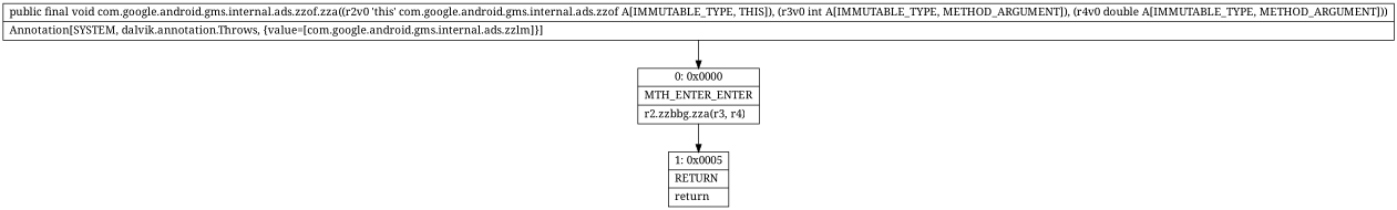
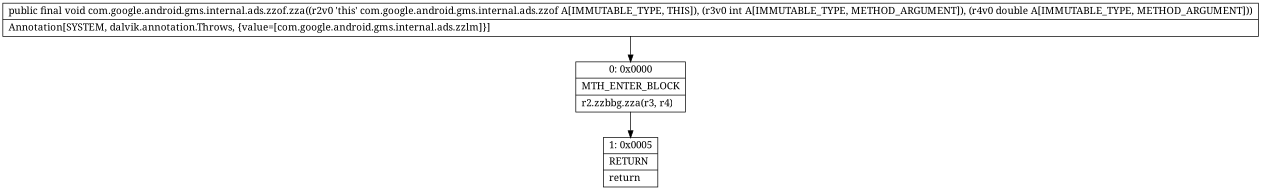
  digraph {
    fontname="Noto Serif"
    node [shape=record fontname="Noto Serif"]
    edge [fontname="Noto Serif"]
-   n1 [label="{0\:\ 0x0000|MTH_ENTER_ENTER\l|r2.zzbbg.zza(r3, r4)\l}"]
+   n1 [label="{0\:\ 0x0000|MTH_ENTER_BLOCK\l|r2.zzbbg.zza(r3, r4)\l}"]
    n2 [label="{1\:\ 0x0005|RETURN\l|return\l}"]
    n3 [label="{public final void com.google.android.gms.internal.ads.zzof.zza((r2v0 'this' com.google.android.gms.internal.ads.zzof A[IMMUTABLE_TYPE, THIS]), (r3v0 int A[IMMUTABLE_TYPE, METHOD_ARGUMENT]), (r4v0 double A[IMMUTABLE_TYPE, METHOD_ARGUMENT]))  | Annotation[SYSTEM, dalvik.annotation.Throws, \{value=[com.google.android.gms.internal.ads.zzlm]\}]\l}"]
    n1 -> n2
    n3 -> n1
  }
